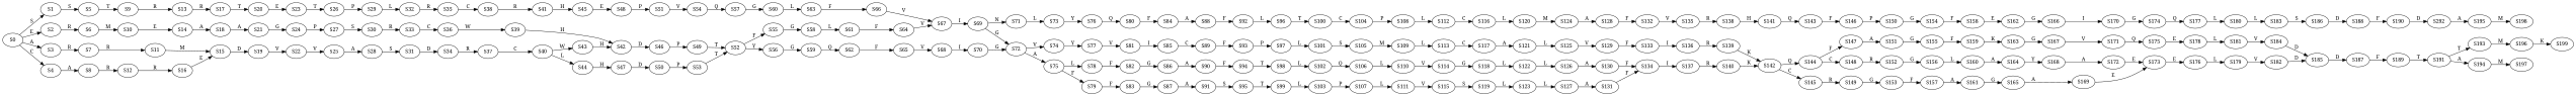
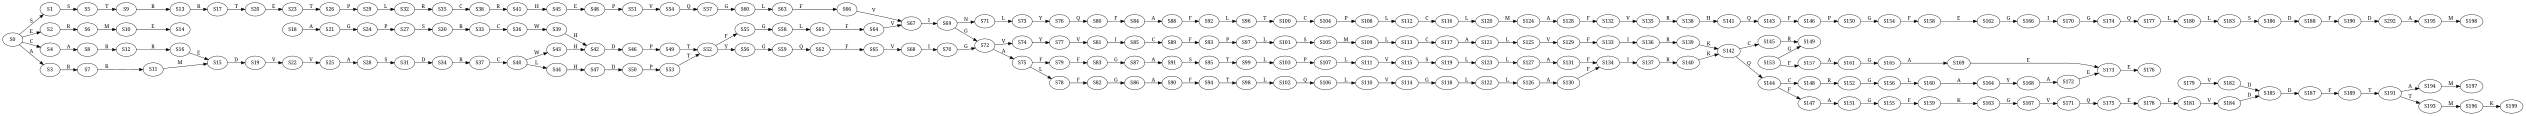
  strict digraph {
    fontname="Noto Serif"
    rankdir=LR
    node [fontname="Noto Serif"]
    edge [fontname="Noto Serif"]
    S0
    S1
    S2
    S3
    S4
    S5
    S6
    S7
    S8
    S9
    S10
    S11
    S12
    S13
    S14
    S15
    S16
    S17
    S18
    S19
    S20
    S21
    S22
    S23
    S24
    S25
    S26
    S27
    S28
    S29
    S30
    S31
    S32
    S33
    S34
    S35
    S36
    S37
    S38
    S39
    S40
    S41
    S42
    S43
    S44
    S45
    S46
    S47
    S48
    S49
    S50
    S51
    S52
    S53
    S54
    S55
    S56
    S57
    S58
    S59
    S60
    S61
    S62
    S63
    S64
    S65
    S66
    S67
    S68
    S69
    S70
    S71
    S72
    S73
    S74
    S75
    S76
    S77
    S78
    S79
    S80
    S81
    S82
    S83
    S84
    S85
    S86
    S87
    S88
    S89
    S90
    S91
    S92
    S93
    S94
    S95
    S96
    S97
    S98
    S99
    S100
    S101
    S102
    S103
    S104
    S105
    S106
    S107
    S108
    S109
    S110
    S111
    S112
    S113
    S114
    S115
    S116
    S117
    S118
    S119
    S120
    S121
    S122
    S123
    S124
    S125
    S126
    S127
    S128
    S129
    S130
    S131
    S132
    S133
    S134
    S135
    S136
    S137
    S138
    S139
    S140
    S141
    S142
    S143
    S144
    S145
    S146
    S147
    S148
    S149
    S150
    S151
    S152
    S153
    S154
    S155
    S156
    S157
    S158
    S159
    S160
    S161
    S162
    S163
    S164
    S165
    S166
    S167
    S168
    S169
    S170
    S171
    S172
    S173
    S174
    S175
    S176
    S177
    S178
    S179
    S180
    S181
    S182
    S183
    S184
    S185
    S186
    S187
    S188
    S189
    S190
    S191
    n193 [label=S292]
    S193
    S194
    S195
    S196
    S197
    S198
    S199
    S0 -> S1 [label=S]
    S0 -> S2 [label=E]
    S0 -> S3 [label=A]
    S0 -> S4 [label=C]
    S1 -> S5 [label=S]
    S2 -> S6 [label=R]
    S3 -> S7 [label=R]
    S4 -> S8 [label=A]
    S5 -> S9 [label=T]
    S6 -> S10 [label=M]
    S7 -> S11 [label=R]
    S8 -> S12 [label=R]
    S9 -> S13 [label=R]
    S10 -> S14 [label=E]
    S11 -> S15 [label=M]
    S12 -> S16 [label=R]
    S13 -> S17 [label=R]
-   S14 -> S18 [label=A]
    S15 -> S19 [label=D]
    S16 -> S15 [label=E]
    S17 -> S20 [label=T]
    S18 -> S21 [label=A]
    S19 -> S22 [label=V]
    S20 -> S23 [label=E]
    S21 -> S24 [label=G]
    S22 -> S25 [label=V]
    S23 -> S26 [label=T]
    S24 -> S27 [label=P]
    S25 -> S28 [label=A]
    S26 -> S29 [label=P]
    S27 -> S30 [label=S]
    S28 -> S31 [label=S]
    S29 -> S32 [label=L]
    S30 -> S33 [label=R]
    S31 -> S34 [label=D]
    S32 -> S35 [label=R]
    S33 -> S36 [label=C]
    S34 -> S37 [label=R]
    S35 -> S38 [label=C]
    S36 -> S39 [label=W]
    S37 -> S40 [label=C]
    S38 -> S41 [label=R]
    S39 -> S42 [label=H]
    S40 -> S43 [label=W]
    S40 -> S44 [label=L]
    S41 -> S45 [label=H]
    S42 -> S46 [label=D]
    S43 -> S42 [label=H]
    S44 -> S47 [label=H]
    S45 -> S48 [label=E]
    S46 -> S49 [label=P]
    S47 -> S50 [label=D]
    S48 -> S51 [label=P]
    S49 -> S52 [label=T]
    S50 -> S53 [label=P]
    S51 -> S54 [label=V]
    S52 -> S55 [label=F]
    S52 -> S56 [label=Y]
    S53 -> S52 [label=T]
    S54 -> S57 [label=Q]
    S55 -> S58 [label=G]
    S56 -> S59 [label=G]
    S57 -> S60 [label=G]
    S58 -> S61 [label=L]
    S59 -> S62 [label=Q]
    S60 -> S63 [label=L]
    S61 -> S64 [label=F]
    S62 -> S65 [label=F]
    S63 -> S66 [label=F]
    S64 -> S67 [label=V]
    S65 -> S68 [label=V]
    S66 -> S67 [label=V]
    S67 -> S69 [label=I]
    S68 -> S70 [label=I]
    S69 -> S71 [label=N]
    S69 -> S72 [label=G]
    S70 -> S72 [label=G]
    S71 -> S73 [label=L]
    S72 -> S74 [label=V]
    S72 -> S75 [label=A]
    S73 -> S76 [label=Y]
    S74 -> S77 [label=Y]
    S75 -> S78 [label=L]
    S75 -> S79 [label=F]
    S76 -> S80 [label=Q]
    S77 -> S81 [label=V]
    S78 -> S82 [label=F]
    S79 -> S83 [label=F]
    S80 -> S84 [label=F]
    S81 -> S85 [label=I]
    S82 -> S86 [label=G]
    S83 -> S87 [label=G]
    S84 -> S88 [label=A]
    S85 -> S89 [label=C]
    S86 -> S90 [label=A]
    S87 -> S91 [label=A]
    S88 -> S92 [label=F]
    S89 -> S93 [label=F]
    S90 -> S94 [label=F]
    S91 -> S95 [label=S]
    S92 -> S96 [label=L]
    S93 -> S97 [label=P]
    S94 -> S98 [label=T]
    S95 -> S99 [label=T]
    S96 -> S100 [label=T]
    S97 -> S101 [label=L]
    S98 -> S102 [label=L]
    S99 -> S103 [label=L]
    S100 -> S104 [label=C]
    S101 -> S105 [label=S]
    S102 -> S106 [label=Q]
    S103 -> S107 [label=P]
    S104 -> S108 [label=P]
    S105 -> S109 [label=M]
    S106 -> S110 [label=L]
    S107 -> S111 [label=L]
    S108 -> S112 [label=L]
    S109 -> S113 [label=L]
    S110 -> S114 [label=V]
    S111 -> S115 [label=V]
    S112 -> S116 [label=C]
    S113 -> S117 [label=C]
    S114 -> S118 [label=G]
    S115 -> S119 [label=S]
    S116 -> S120 [label=L]
    S117 -> S121 [label=A]
    S118 -> S122 [label=L]
    S119 -> S123 [label=L]
    S120 -> S124 [label=M]
    S121 -> S125 [label=L]
    S122 -> S126 [label=L]
    S123 -> S127 [label=L]
    S124 -> S128 [label=A]
    S125 -> S129 [label=V]
    S126 -> S130 [label=A]
    S127 -> S131 [label=A]
    S128 -> S132 [label=F]
    S129 -> S133 [label=F]
    S130 -> S134 [label=F]
    S131 -> S134 [label=F]
    S132 -> S135 [label=V]
    S133 -> S136 [label=I]
    S134 -> S137 [label=I]
    S135 -> S138 [label=R]
    S136 -> S139 [label=R]
    S137 -> S140 [label=R]
    S138 -> S141 [label=H]
    S139 -> S142 [label=K]
    S140 -> S142 [label=K]
    S141 -> S143 [label=Q]
    S142 -> S144 [label=Q]
    S142 -> S145 [label=C]
    S143 -> S146 [label=F]
    S144 -> S147 [label=F]
    S144 -> S148 [label=C]
    S145 -> S149 [label=R]
    S146 -> S150 [label=P]
    S147 -> S151 [label=A]
    S148 -> S152 [label=R]
-   S149 -> S153 [label=G]
+   S153 -> S149 [label=G]
    S150 -> S154 [label=G]
    S151 -> S155 [label=G]
    S152 -> S156 [label=G]
    S153 -> S157 [label=F]
    S154 -> S158 [label=F]
    S155 -> S159 [label=F]
    S156 -> S160 [label=L]
    S157 -> S161 [label=A]
    S158 -> S162 [label=E]
    S159 -> S163 [label=K]
    S160 -> S164 [label=A]
    S161 -> S165 [label=G]
    S162 -> S166 [label=G]
    S163 -> S167 [label=G]
    S164 -> S168 [label=Y]
    S165 -> S169 [label=A]
    S166 -> S170 [label=I]
    S167 -> S171 [label=V]
    S168 -> S172 [label=A]
    S169 -> S173 [label=E]
    S170 -> S174 [label=G]
    S171 -> S175 [label=Q]
    S172 -> S173 [label=E]
    S173 -> S176 [label=E]
    S174 -> S177 [label=Q]
    S175 -> S178 [label=E]
-   S176 -> S179 [label=L]
    S177 -> S180 [label=L]
    S178 -> S181 [label=L]
    S179 -> S182 [label=V]
    S180 -> S183 [label=L]
    S181 -> S184 [label=V]
    S182 -> S185 [label=D]
    S183 -> S186 [label=S]
    S184 -> S185 [label=D]
    S185 -> S187 [label=D]
    S186 -> S188 [label=D]
    S187 -> S189 [label=F]
    S188 -> S190 [label=F]
    S189 -> S191 [label=T]
    S190 -> n193 [label=D]
    S191 -> S193 [label=T]
    S191 -> S194 [label=A]
    n193 -> S195 [label=A]
    S193 -> S196 [label=M]
    S194 -> S197 [label=M]
    S195 -> S198 [label=M]
    S196 -> S199 [label=K]
  }
